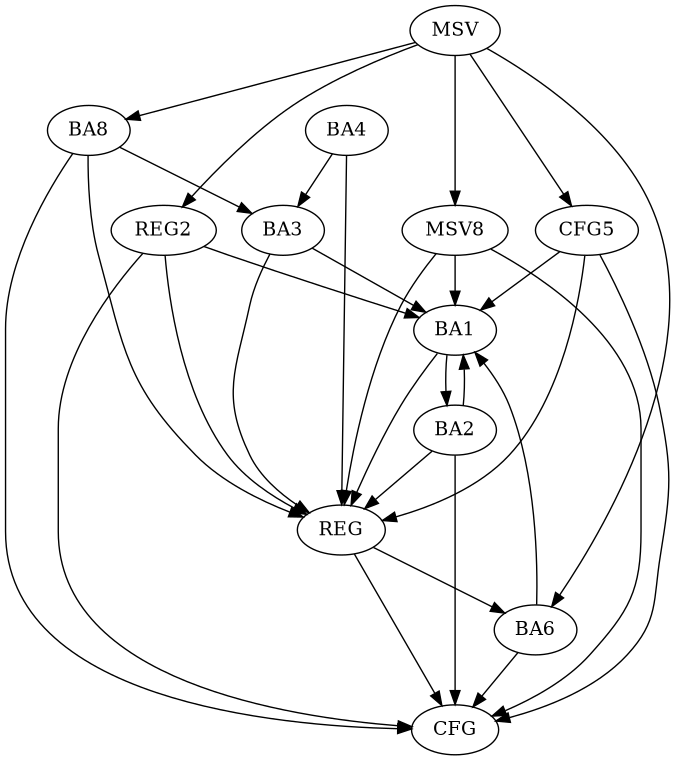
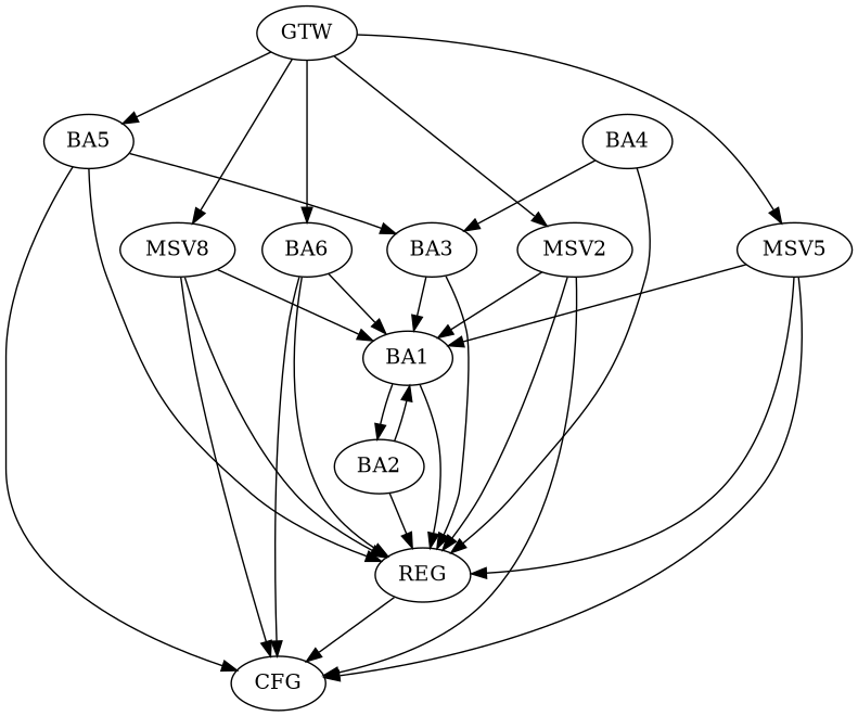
  strict digraph {
    n1 [label=BA1]
    n2 [label=BA2]
    n3 [label=REG]
    n4 [label=CFG]
    n5 [label=BA3]
    n6 [label=BA4]
-   n7 [label=BA8]
+   n7 [label=BA5]
    n8 [label=BA6]
-   n9 [label=MSV]
-   n10 [label=REG2]
+   n9 [label=GTW]
+   n10 [label=MSV2]
    n11 [label=MSV8]
-   n12 [label=CFG5]
+   n12 [label=MSV5]
    n1 -> n2
    n1 -> n3
    n2 -> n1
    n2 -> n3
-   n2 -> n4
    n3 -> n4
    n5 -> n1
    n5 -> n3
    n6 -> n3
    n6 -> n5
    n7 -> n3
    n7 -> n4
    n7 -> n5
    n8 -> n1
-   n3 -> n8
+   n8 -> n3
    n8 -> n4
    n9 -> n7
    n9 -> n8
    n9 -> n10
    n9 -> n11
    n9 -> n12
    n10 -> n1
    n10 -> n3
    n10 -> n4
    n11 -> n1
    n11 -> n3
    n11 -> n4
    n12 -> n1
    n12 -> n3
    n12 -> n4
  }
